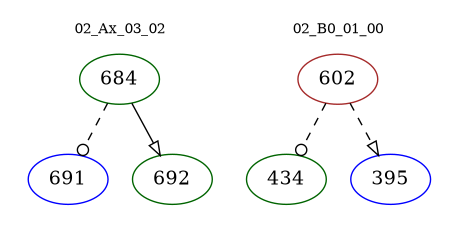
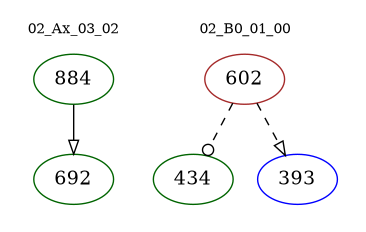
  digraph {
    node [color=darkgreen]
    edge [arrowhead=odot color=black style=dashed]
-   n1 [label=684]
-   n2 [color=blue label=691]
+   n1 [label=884]
    n3 [label=692]
    n4 [color=brown label=602]
    n5 [label=434]
-   n6 [color=blue label=395]
+   n6 [color=blue label=393]
    subgraph cluster_1 {
      color=white
      fontsize=10
      label="02_Ax_03_02"
      n1
-     n2
      n3
    }
    subgraph cluster_2 {
      color=white
      fontsize=10
      label="02_B0_01_00"
      n4
      n5
      n6
    }
-   n1 -> n2
    n1 -> n3 [arrowhead=onormal style=solid]
    n4 -> n5
    n4 -> n6 [arrowhead=onormal]
  }
